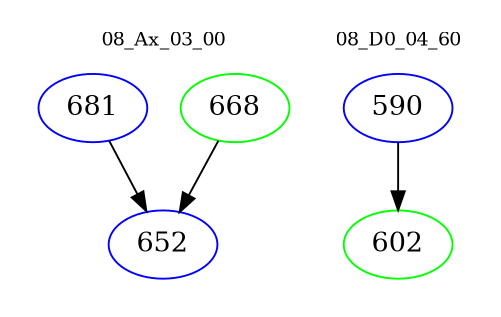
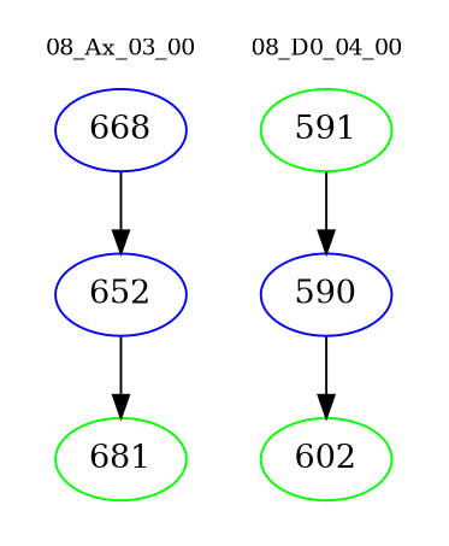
  digraph {
    node [color=green]
    edge [color=black]
-   n1 [label=668]
+   n1 [color=blue label=668]
    n2 [color=blue label=652]
-   n3 [color=blue label=681]
+   n3 [label=681]
+   n4 [label=591]
    n5 [color=blue label=590]
    n6 [label=602]
    subgraph cluster_1 {
      color=white
      fontsize=10
      label="08_Ax_03_00"
      n1
      n2
      n3
    }
    subgraph cluster_2 {
      color=white
      fontsize=10
-     label="08_D0_04_60"
+     label="08_D0_04_00"
+     n4
      n5
      n6
    }
    n1 -> n2
-   n3 -> n2
+   n2 -> n3
+   n4 -> n5
    n5 -> n6
  }
